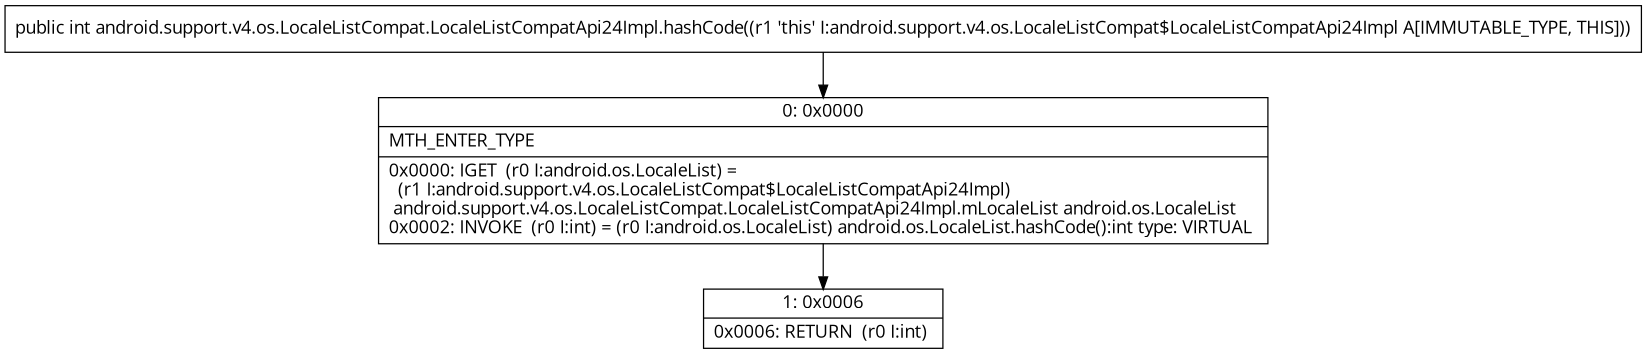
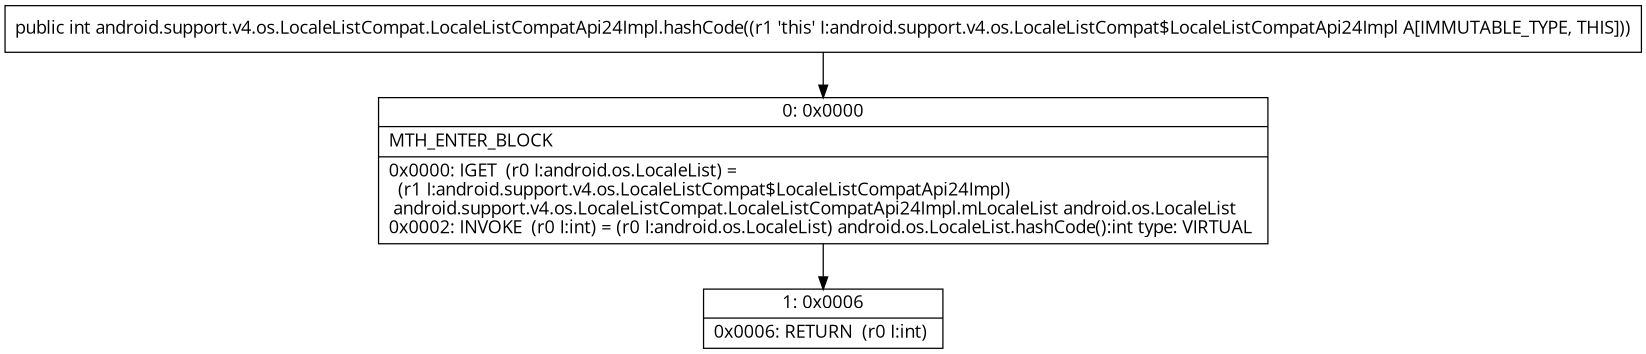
  digraph {
    fontname="Open Sans"
    node [shape=record fontname="Open Sans"]
    edge [fontname="Open Sans"]
-   n1 [label="{0\:\ 0x0000|MTH_ENTER_TYPE\l|0x0000: IGET  (r0 I:android.os.LocaleList) = \l  (r1 I:android.support.v4.os.LocaleListCompat$LocaleListCompatApi24Impl)\l android.support.v4.os.LocaleListCompat.LocaleListCompatApi24Impl.mLocaleList android.os.LocaleList \l0x0002: INVOKE  (r0 I:int) = (r0 I:android.os.LocaleList) android.os.LocaleList.hashCode():int type: VIRTUAL \l}"]
+   n1 [label="{0\:\ 0x0000|MTH_ENTER_BLOCK\l|0x0000: IGET  (r0 I:android.os.LocaleList) = \l  (r1 I:android.support.v4.os.LocaleListCompat$LocaleListCompatApi24Impl)\l android.support.v4.os.LocaleListCompat.LocaleListCompatApi24Impl.mLocaleList android.os.LocaleList \l0x0002: INVOKE  (r0 I:int) = (r0 I:android.os.LocaleList) android.os.LocaleList.hashCode():int type: VIRTUAL \l}"]
    n2 [label="{1\:\ 0x0006|0x0006: RETURN  (r0 I:int) \l}"]
    n3 [label="{public int android.support.v4.os.LocaleListCompat.LocaleListCompatApi24Impl.hashCode((r1 'this' I:android.support.v4.os.LocaleListCompat$LocaleListCompatApi24Impl A[IMMUTABLE_TYPE, THIS])) }"]
    n1 -> n2
    n3 -> n1
  }
